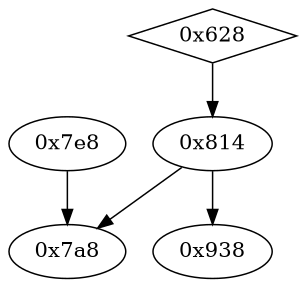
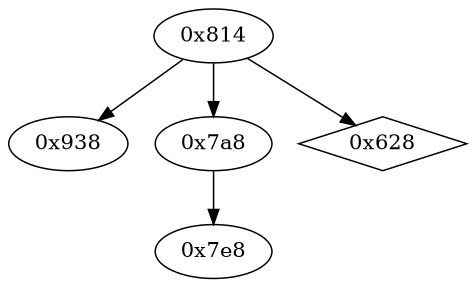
  strict digraph {
    "edge"="{}"
    file="/Users/mark/Documents//论文//第二篇论文//2018-08-24交论文后的备份/2019/CFG/simple-hash-functions/elfhash/1576_recovered.dot"
    "graph"="{u'file': u'/Users/mark/Documents//\u8bba\u6587//\u7b2c\u4e8c\u7bc7\u8bba\u6587//2018-08-24\u4ea4\u8bba\u6587\u540e\u7684\u5907\u4efd/2019/CFG/simple-hash-functions/elfhash/1576_recovered.dot'}"
    "node"="{u'opcode': u''}"
    node [shape=ellipse]
    "0x814" [opcode="[u'str', u'str', u'str', u'ldr', u'ldr', u'ldr', u'cmp', u'mov', u'b']"]
    n2 [label="0x938" opcode="[u'ldr', u'sub', u'pop']"]
    "0x7a8" [opcode="[u'ldr', u'lsl', u'str', u'ldr', u'ldrb', u'strb', u'ldr', u'b']"]
    "0x7e8" [opcode="[u'ldr', u'mov', u'bic', u'ldr', u'add', u'ldr', u'add', u'b']"]
    "0x628" [opcode="[u'push', u'add', u'sub', u'ldr', u'ldr', u'ldr', u'b']" shape=diamond]
    "0x814" -> n2
    "0x814" -> "0x7a8"
-   "0x7e8" -> "0x7a8"
-   "0x628" -> "0x814"
+   "0x7a8" -> "0x7e8"
+   "0x814" -> "0x628"
  }
